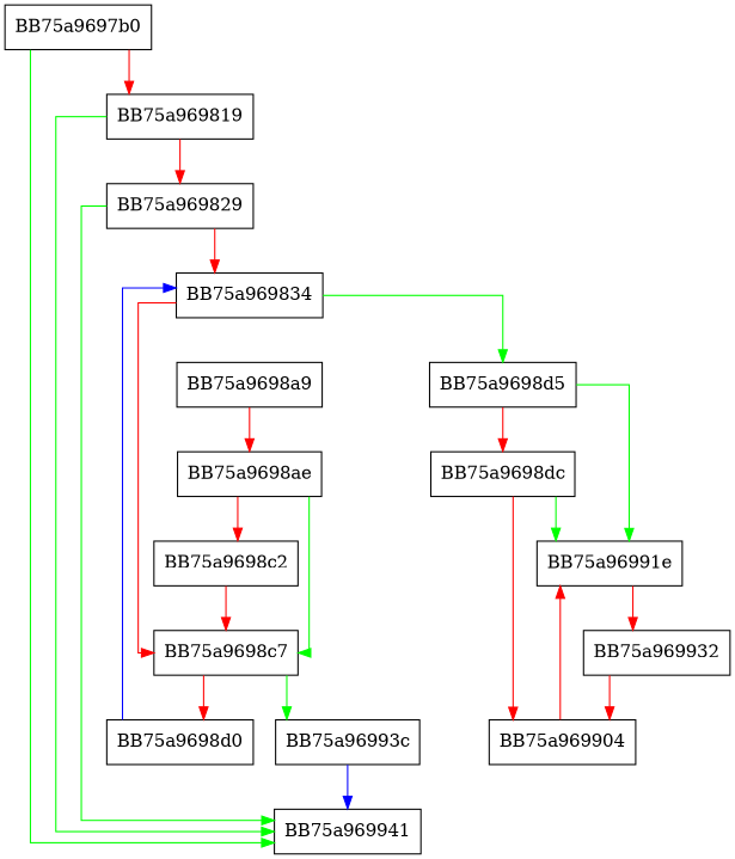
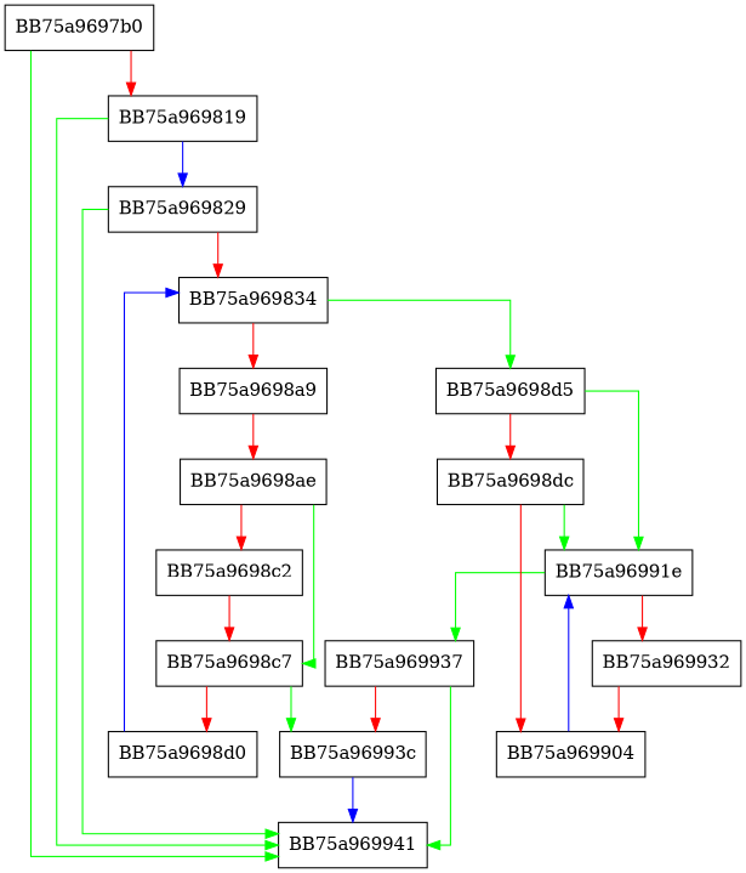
  digraph {
    splines=ortho
    node [shape=box]
    edge [color=red]
    BB75a9697b0
    BB75a969941
    BB75a969819
    BB75a969829
    BB75a969834
    BB75a9698d5
    BB75a9698a9
    BB75a96991e
    BB75a9698dc
    BB75a9698ae
+   BB75a969937
    BB75a969932
    BB75a969904
    BB75a9698c7
    BB75a9698c2
    BB75a96993c
    BB75a9698d0
    BB75a9697b0 -> BB75a969941 [color=green]
    BB75a9697b0 -> BB75a969819
    BB75a969819 -> BB75a969941 [color=green]
-   BB75a969819 -> BB75a969829
+   BB75a969819 -> BB75a969829 [color=blue]
    BB75a969829 -> BB75a969941 [color=green]
    BB75a969829 -> BB75a969834
    BB75a969834 -> BB75a9698d5 [color=green]
-   BB75a969834 -> BB75a9698c7
+   BB75a969834 -> BB75a9698a9
    BB75a9698d5 -> BB75a96991e [color=green]
    BB75a9698d5 -> BB75a9698dc
    BB75a9698a9 -> BB75a9698ae
+   BB75a96991e -> BB75a969937 [color=green]
    BB75a96991e -> BB75a969932
    BB75a9698dc -> BB75a96991e [color=green]
    BB75a9698dc -> BB75a969904
    BB75a9698ae -> BB75a9698c7 [color=green]
    BB75a9698ae -> BB75a9698c2
+   BB75a969937 -> BB75a969941 [color=green]
+   BB75a969937 -> BB75a96993c
    BB75a969932 -> BB75a969904
-   BB75a969904 -> BB75a96991e
+   BB75a969904 -> BB75a96991e [color=blue]
    BB75a9698c7 -> BB75a96993c [color=green]
    BB75a9698c7 -> BB75a9698d0
    BB75a9698c2 -> BB75a9698c7
    BB75a96993c -> BB75a969941 [color=blue]
    BB75a9698d0 -> BB75a969834 [color=blue]
  }
